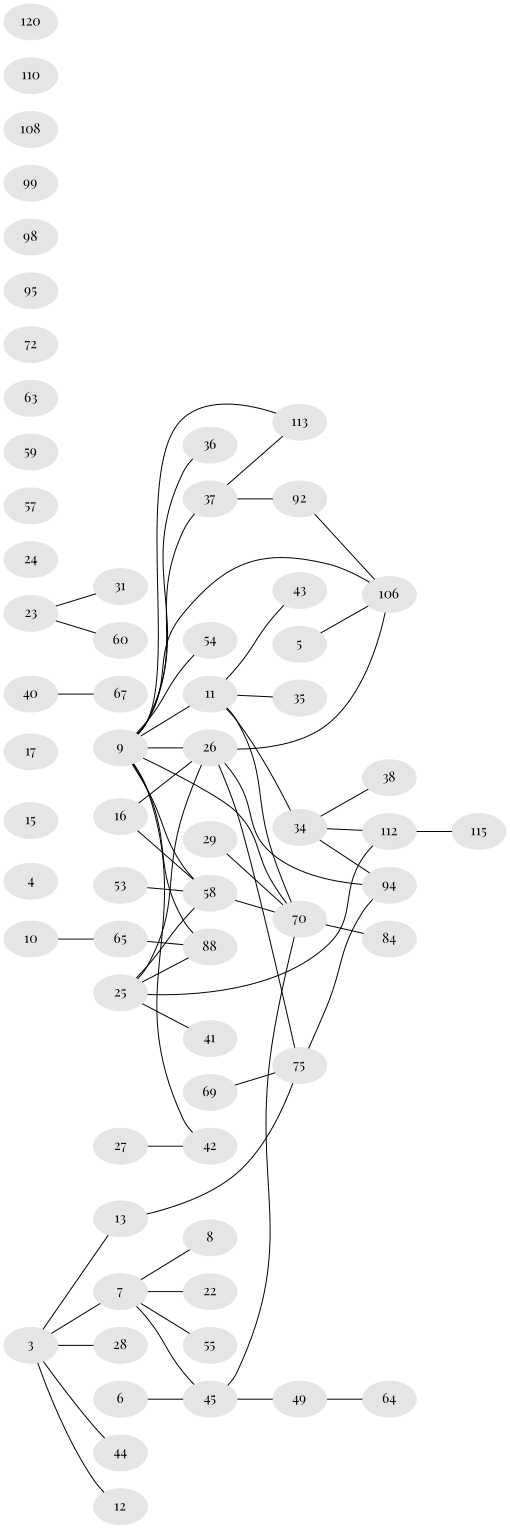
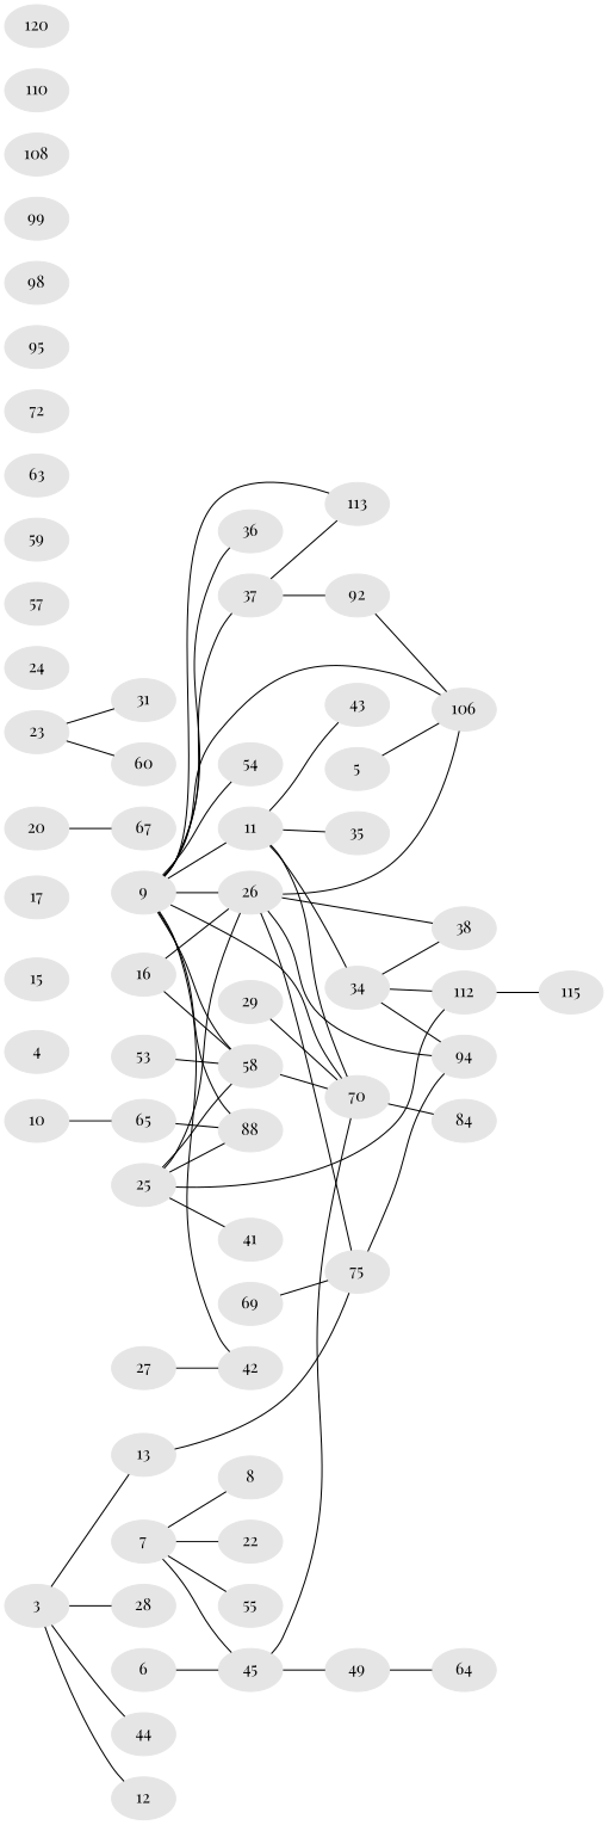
  graph {
    fontname="Playfair Display"
    rankdir=LR
    node [color=gray90 fontname="Playfair Display" style=filled]
    edge [fontname="Playfair Display"]
    106 [super="+118"]
    3 [super="+53+52"]
    7 [super="+79+123+89"]
    12
    13 [super="+50"]
    28
    44
    45 [super="+107"]
    8 [super="+74"]
    22 [super="+103+48"]
    55
    75 [super="+85"]
    4
    5
    6 [super="+14"]
    70 [super="+87+80"]
    49 [super="+100"]
    9 [super="+19+47+66"]
    11 [super="+126+95"]
    26 [super="+127+32+73"]
    36
    37 [super="+111"]
    42 [super="+81"]
    54
    58 [super="+68"]
    113
    88
    34 [super="+104+83+61"]
    35 [super="+82"]
    43 [super="+62"]
    38
    94 [super="+122"]
    92
    84
    65 [super="+76"]
    10
    112 [super="+116+128"]
    15
    16 [super="+21"]
    17
    25 [super="+124+56"]
    41
-   20 [super="+97" label=40]
+   20 [super="+97"]
    67
    23 [super="+46"]
    31 [super="+71"]
    60
    24
    115
    27 [super="+102+30"]
    29 [super="+33"]
    64
    n53 [label=53 super="+78"]
    57
    59
    63
    69
    72 [super="+121"]
    n59 [label=95]
    98
    99
    108
    110
    120
-   3 -- 7
    3 -- 12
    3 -- 13
    3 -- 28
    3 -- 44
    7 -- 45
    7 -- 8
    7 -- 22
    7 -- 55
    13 -- 75
    45 -- 70
    45 -- 49
    75 -- 94
    5 -- 106
    6 -- 45
    70 -- 84
    49 -- 64
    9 -- 106
    9 -- 70 [weight=2]
    9 -- 11
    9 -- 26 [weight=3]
    9 -- 36
    9 -- 37
    9 -- 42
    9 -- 54
    9 -- 58
    9 -- 113
    9 -- 88
    11 -- 70
    11 -- 34
    11 -- 35
    11 -- 43
    26 -- 106
    26 -- 75
+   26 -- 38
    26 -- 94
    37 -- 113
    37 -- 92
    58 -- 70
    34 -- 38
    34 -- 94
    34 -- 112
    92 -- 106
    65 -- 88
    10 -- 65
    112 -- 115
    16 -- 26
    16 -- 58
    25 -- 26
    25 -- 58
    25 -- 88
    25 -- 112
    25 -- 41
    20 -- 67
    23 -- 31
    23 -- 60
    27 -- 42
    29 -- 70
    n53 -- 58
    69 -- 75
  }
